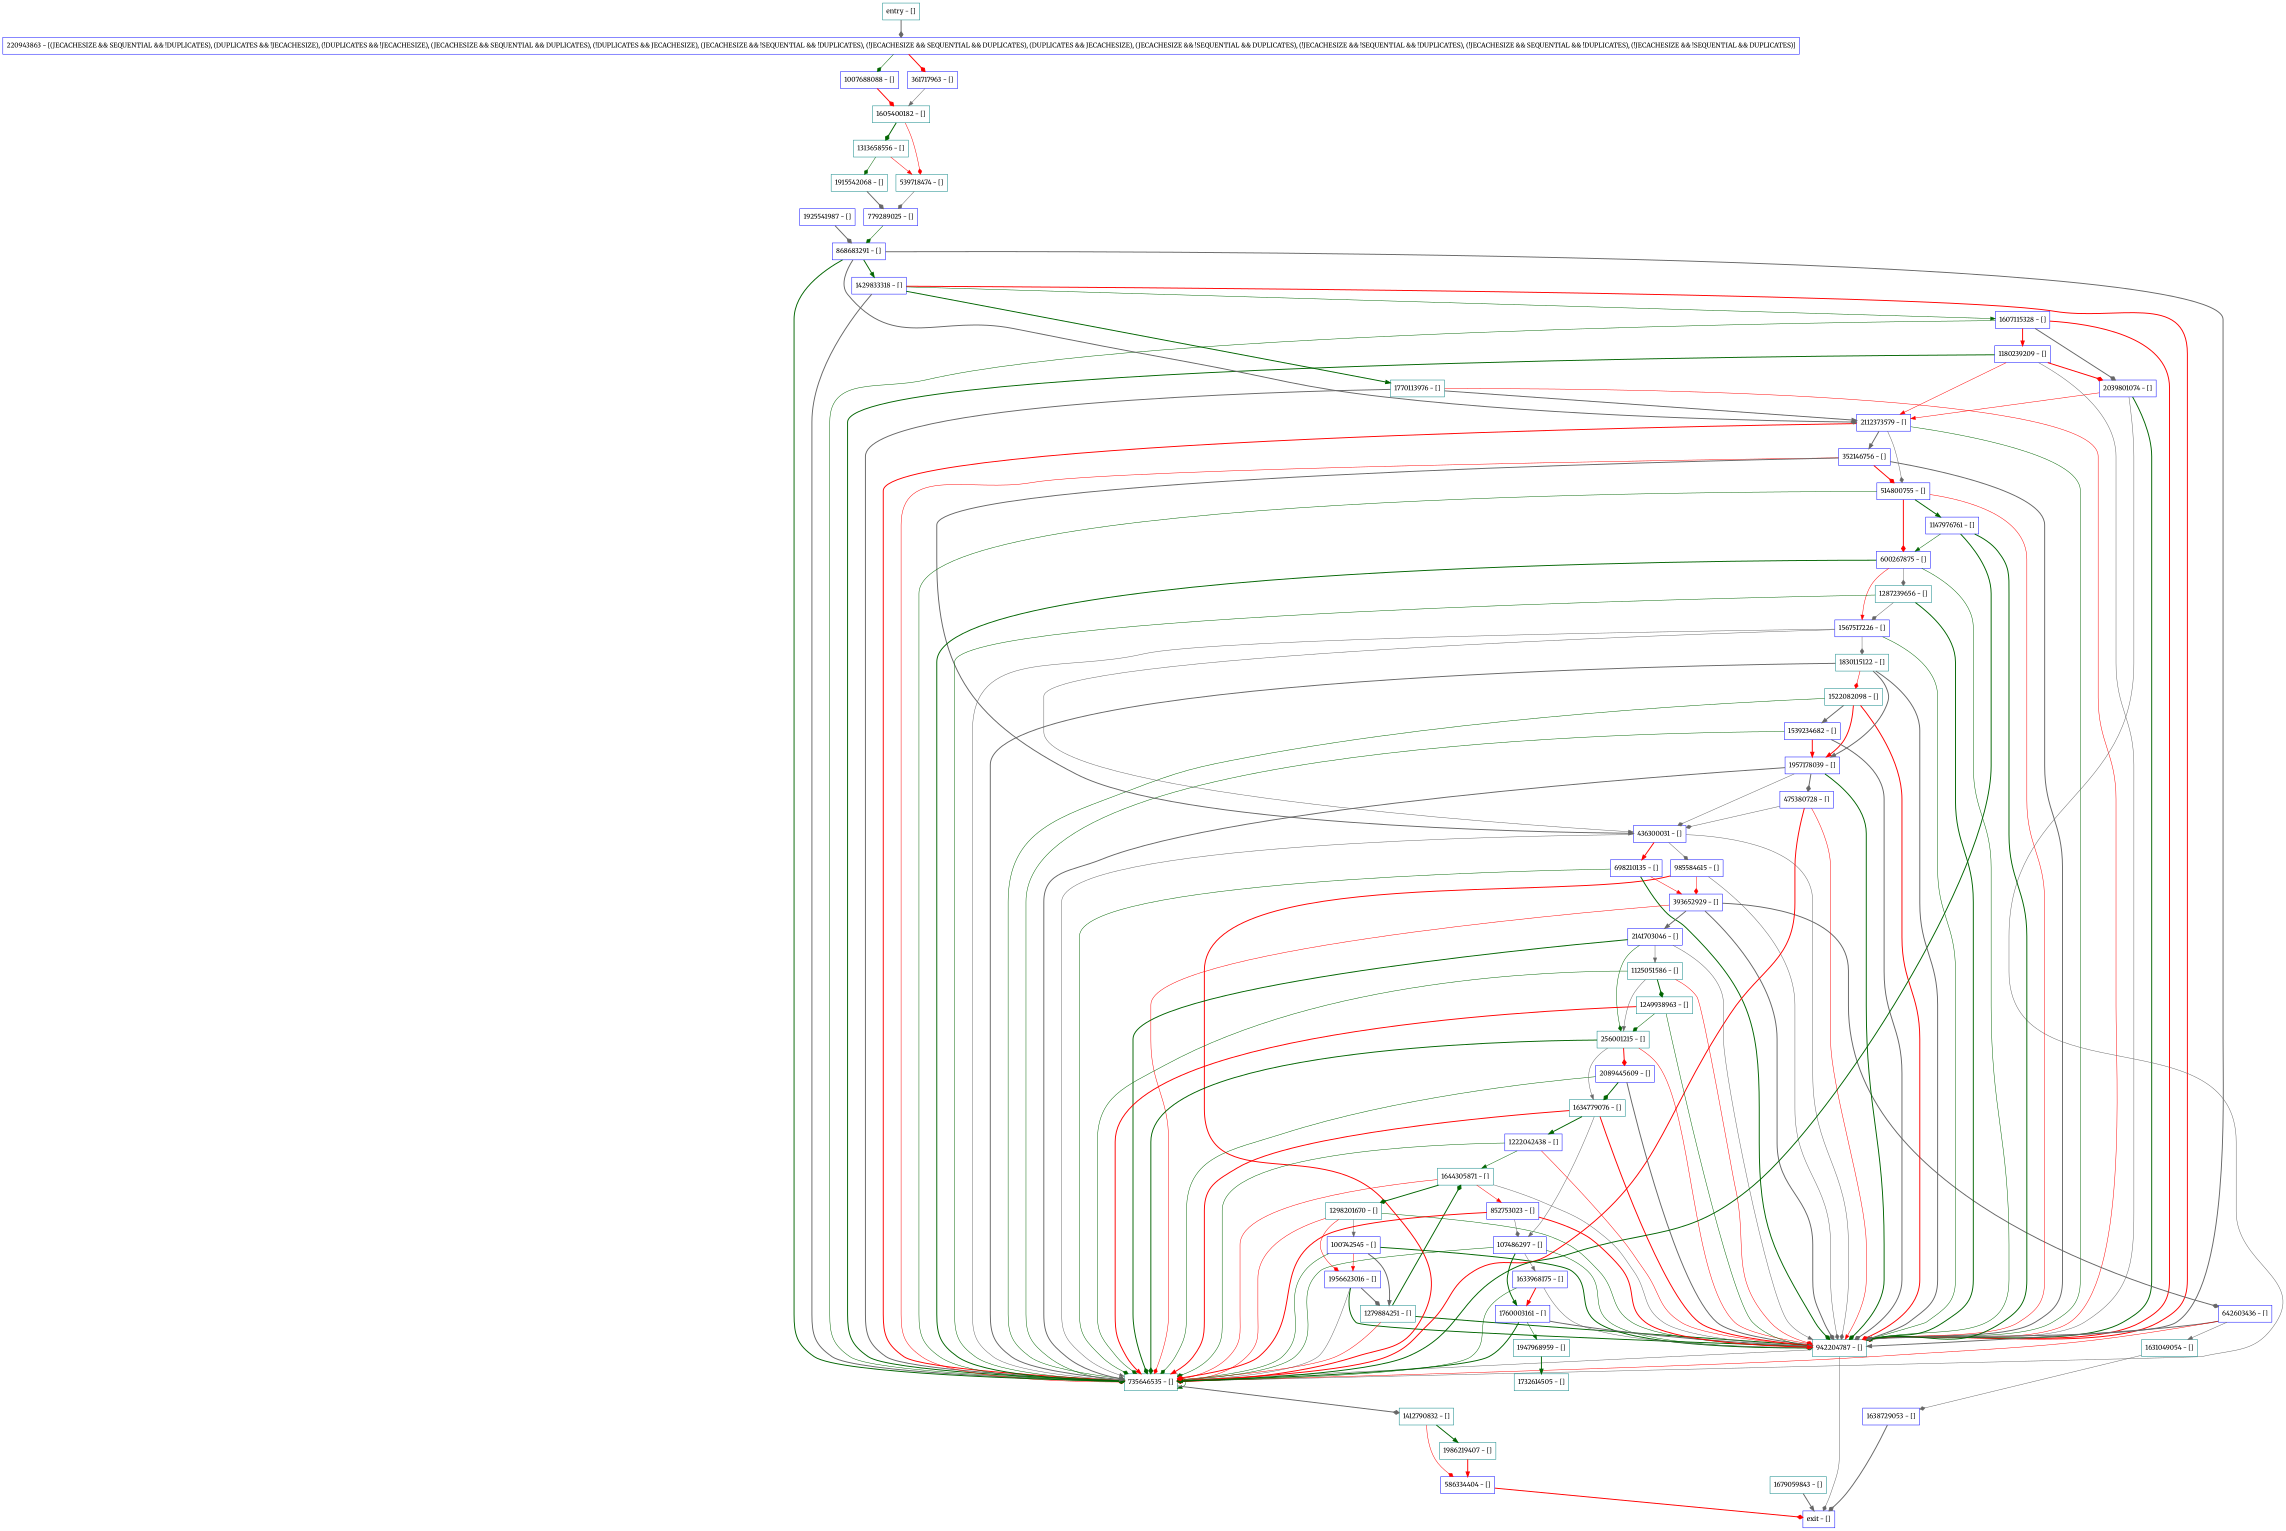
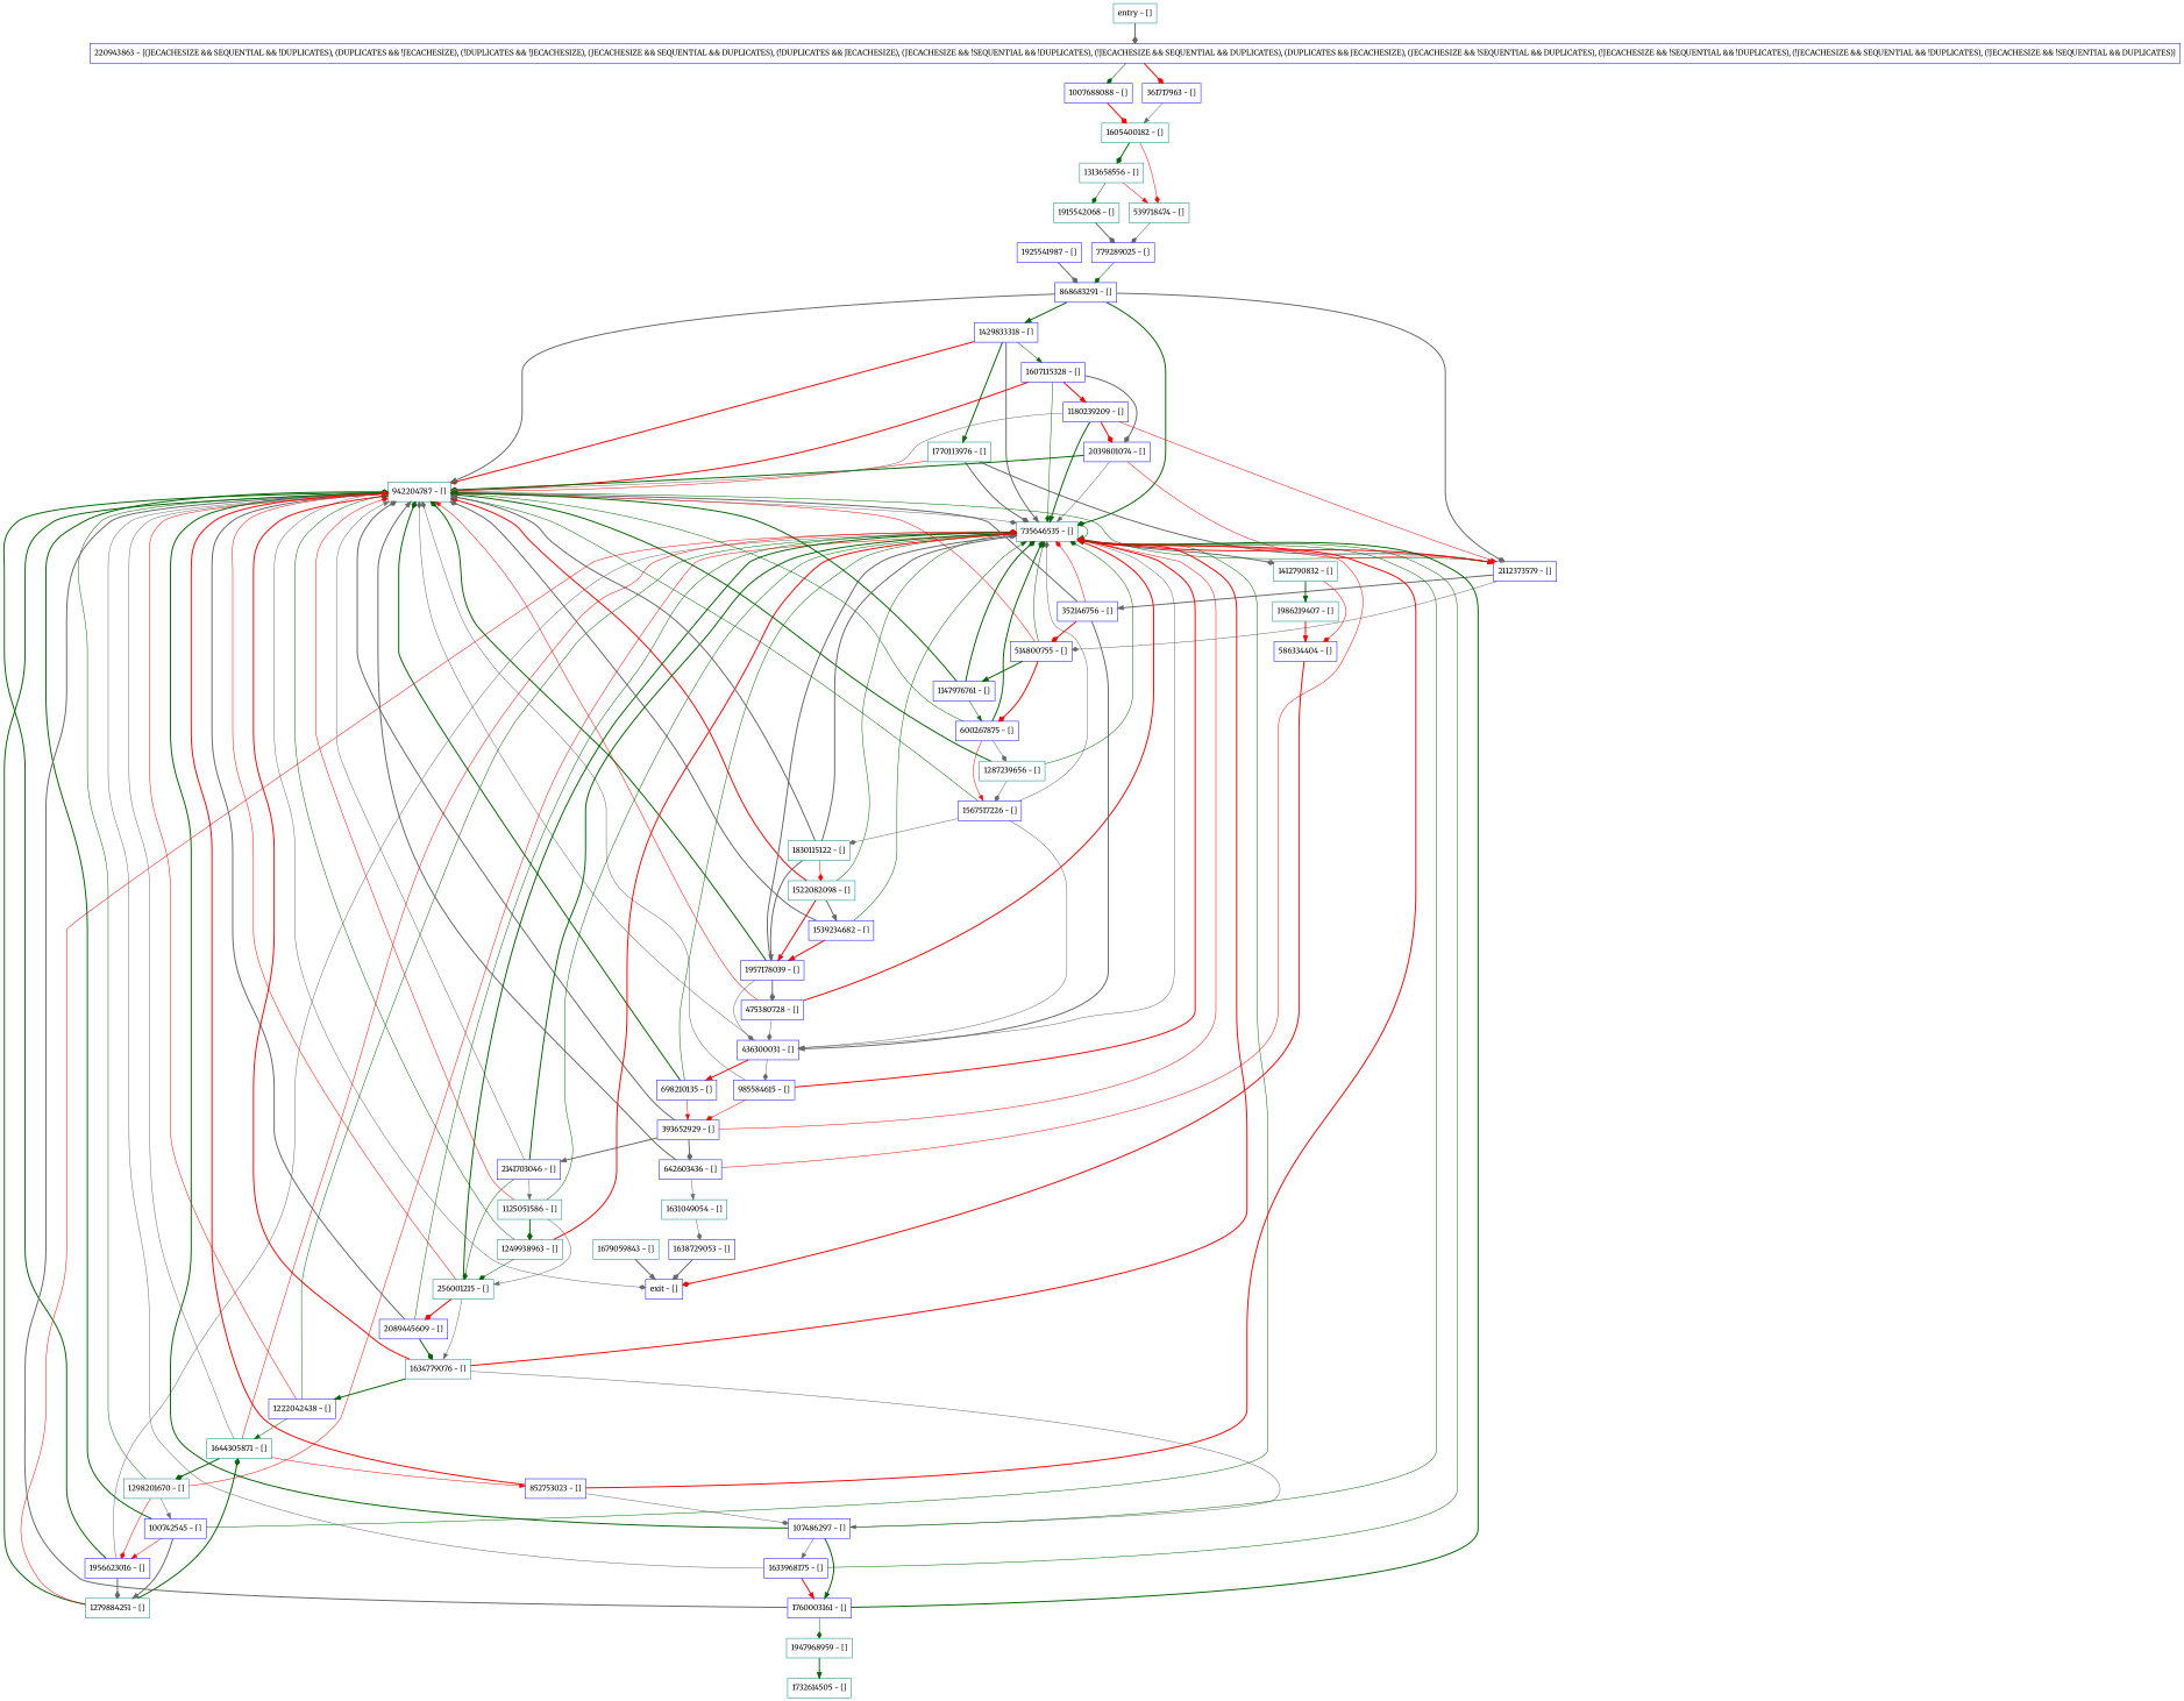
  digraph {
    fontname=Merriweather
    node [color=blue fontname=Merriweather shape=record]
    edge [arrowhead=diamond color=gray40 fontname=Merriweather style=solid]
    n1 [label="1429833318 - []"]
    n2 [color=teal label="1770113976 - []"]
    n3 [color=teal label="942204787 - []"]
    n4 [label="1607115328 - []"]
    n5 [color=teal label="735646535 - []"]
    n6 [label="2112373579 - []"]
    n7 [label="exit - []"]
    n8 [label="2039801074 - []"]
    n9 [label="1180239209 - []"]
    n10 [color=teal label="1412790832 - []"]
    n11 [color=teal label="1298201670 - []"]
    n12 [label="100742545 - []"]
    n13 [label="1956623016 - []"]
    n14 [color=teal label="1279884251 - []"]
    n15 [label="436300031 - []"]
    n16 [label="985584615 - []"]
    n17 [label="698210135 - []"]
    n18 [label="393652929 - []"]
    n19 [color=teal label="1522082098 - []"]
    n20 [label="1957178039 - []"]
    n21 [label="1539234682 - []"]
    n22 [label="475380728 - []"]
    n23 [label="2089445609 - []"]
    n24 [color=teal label="1634779076 - []"]
    n25 [label="1222042438 - []"]
    n26 [label="107486297 - []"]
    n27 [label="2141703046 - []"]
    n28 [label="642603436 - []"]
    n29 [color=teal label="256001215 - []"]
    n30 [color=teal label="1125051586 - []"]
    n31 [color=teal label="1631049054 - []"]
    n32 [label="352146756 - []"]
    n33 [label="514800755 - []"]
    n34 [label="1925541987 - []"]
    n35 [label="868683291 - []"]
    n36 [color=teal label="1679059843 - []"]
    n37 [label="600267875 - []"]
    n38 [label="1147976761 - []"]
    n39 [color=teal label="1915542068 - []"]
    n40 [label="779289025 - []"]
    n41 [color=teal label="1249938963 - []"]
    n42 [label="1638729053 - []"]
    n43 [label="1567517226 - []"]
    n44 [color=teal label="1287239656 - []"]
    n45 [color=teal label="entry - []"]
    n46 [label="220943863 - [(JECACHESIZE && SEQUENTIAL && !DUPLICATES), (DUPLICATES && !JECACHESIZE), (!DUPLICATES && !JECACHESIZE), (JECACHESIZE && SEQUENTIAL && DUPLICATES), (!DUPLICATES && JECACHESIZE), (JECACHESIZE && !SEQUENTIAL && !DUPLICATES), (!JECACHESIZE && SEQUENTIAL && DUPLICATES), (DUPLICATES && JECACHESIZE), (JECACHESIZE && !SEQUENTIAL && DUPLICATES), (!JECACHESIZE && !SEQUENTIAL && !DUPLICATES), (!JECACHESIZE && SEQUENTIAL && !DUPLICATES), (!JECACHESIZE && !SEQUENTIAL && DUPLICATES)]"]
    n47 [label="1007688088 - []"]
    n48 [label="361717963 - []"]
    n49 [color=teal label="1313658556 - []"]
    n50 [color=teal label="539718474 - []"]
    n51 [color=teal label="1830115122 - []"]
    n52 [label="1633968175 - []"]
    n53 [label="1760003161 - []"]
    n54 [color=teal label="1947968959 - []"]
    n55 [color=teal label="1644305871 - []"]
    n56 [label="852753023 - []"]
    n57 [color=teal label="1732614505 - []"]
    n58 [color=teal label="1605400182 - []"]
    n59 [color=teal label="1986219407 - []"]
    n60 [label="586334404 - []"]
    n1 -> n2 [arrowhead=normal color=darkgreen style=bold]
    n1 -> n3 [color=red style=bold]
    n1 -> n4 [arrowhead=normal color=darkgreen]
    n1 -> n5 [arrowhead=normal style=bold]
    n2 -> n3 [color=red]
    n2 -> n5 [style=bold]
    n2 -> n6 [arrowhead=normal style=bold]
    n3 -> n5
    n3 -> n7
    n4 -> n3 [color=red style=bold]
    n4 -> n5 [color=darkgreen]
    n4 -> n8 [style=bold]
    n4 -> n9 [arrowhead=normal color=red style=bold]
    n5 -> n5 [arrowhead=normal color=darkgreen]
    n5 -> n10 [style=bold]
    n6 -> n3 [color=darkgreen]
-   n6 -> n5 [arrowhead=normal color=red style=bold]
+   n5 -> n6 [arrowhead=normal color=red style=bold]
    n6 -> n32 [arrowhead=normal style=bold]
    n6 -> n33
-   n8 -> n3 [arrowhead=normal color=darkgreen style=bold]
+   n8 -> n3 [color=darkgreen style=bold]
    n8 -> n5 [arrowhead=normal]
    n8 -> n6 [arrowhead=normal color=red]
    n9 -> n3 [arrowhead=normal]
    n9 -> n5 [arrowhead=normal color=darkgreen style=bold]
    n9 -> n6 [arrowhead=normal color=red]
    n9 -> n8 [color=red style=bold]
    n10 -> n59 [arrowhead=normal color=darkgreen style=bold]
    n10 -> n60 [color=red]
    n11 -> n3 [color=darkgreen]
    n11 -> n5 [color=red]
    n11 -> n12 [arrowhead=normal]
    n11 -> n13 [color=red]
    n12 -> n3 [color=darkgreen style=bold]
    n12 -> n5 [arrowhead=normal color=darkgreen]
    n12 -> n13 [arrowhead=normal color=red]
    n12 -> n14 [arrowhead=normal style=bold]
    n13 -> n3 [color=darkgreen style=bold]
    n13 -> n5
    n13 -> n14 [style=bold]
    n14 -> n3 [arrowhead=normal color=darkgreen style=bold]
    n14 -> n5 [color=red]
    n14 -> n55 [color=darkgreen style=bold]
    n15 -> n3
    n15 -> n5 [arrowhead=normal]
    n15 -> n16
    n15 -> n17 [arrowhead=normal color=red style=bold]
    n16 -> n3
    n16 -> n5 [color=red style=bold]
    n16 -> n18 [color=red]
    n17 -> n3 [color=darkgreen style=bold]
    n17 -> n5 [color=darkgreen]
    n17 -> n18 [arrowhead=normal color=red]
    n18 -> n3 [style=bold]
    n18 -> n5 [color=red]
    n18 -> n27 [arrowhead=normal style=bold]
    n18 -> n28 [style=bold]
    n19 -> n3 [color=red style=bold]
    n19 -> n5 [color=darkgreen]
    n19 -> n20 [arrowhead=normal color=red style=bold]
    n19 -> n21 [arrowhead=normal style=bold]
    n20 -> n3 [color=darkgreen style=bold]
    n20 -> n5 [style=bold]
    n20 -> n15
    n20 -> n22 [style=bold]
    n21 -> n3 [style=bold]
    n21 -> n5 [arrowhead=normal color=darkgreen]
    n21 -> n20 [arrowhead=normal color=red style=bold]
    n22 -> n3 [arrowhead=normal color=red]
    n22 -> n5 [arrowhead=normal color=red style=bold]
    n22 -> n15
    n23 -> n3 [arrowhead=normal style=bold]
    n23 -> n5 [color=darkgreen]
    n23 -> n24 [color=darkgreen style=bold]
    n24 -> n3 [color=red style=bold]
    n24 -> n5 [arrowhead=normal color=red style=bold]
    n24 -> n25 [arrowhead=normal color=darkgreen style=bold]
    n24 -> n26 [arrowhead=normal]
    n25 -> n3 [arrowhead=normal color=red]
    n25 -> n5 [color=darkgreen]
    n25 -> n55 [arrowhead=normal color=darkgreen]
-   n26 -> n3 [color=darkgreen]
+   n26 -> n3 [color=darkgreen style=bold]
    n26 -> n5 [arrowhead=normal color=darkgreen]
    n26 -> n52 [arrowhead=normal]
    n26 -> n53 [arrowhead=normal color=darkgreen style=bold]
    n27 -> n3 [arrowhead=normal]
    n27 -> n5 [color=darkgreen style=bold]
    n27 -> n29 [color=darkgreen]
    n27 -> n30 [arrowhead=normal]
    n28 -> n3 [arrowhead=normal style=bold]
    n28 -> n5 [color=red]
    n28 -> n31 [arrowhead=normal]
    n29 -> n3 [arrowhead=normal color=red]
    n29 -> n5 [color=darkgreen style=bold]
    n29 -> n23 [color=red style=bold]
    n29 -> n24 [arrowhead=normal]
    n30 -> n3 [color=red]
    n30 -> n5 [color=darkgreen]
    n30 -> n29 [arrowhead=normal]
    n30 -> n41 [color=darkgreen style=bold]
    n31 -> n42
    n32 -> n3 [arrowhead=normal style=bold]
    n32 -> n5 [color=red]
    n32 -> n15 [arrowhead=normal style=bold]
    n32 -> n33 [color=red style=bold]
    n33 -> n3 [color=red]
    n33 -> n5 [color=darkgreen]
    n33 -> n37 [color=red style=bold]
    n33 -> n38 [arrowhead=normal color=darkgreen style=bold]
    n34 -> n35 [style=bold]
    n35 -> n1 [arrowhead=normal color=darkgreen style=bold]
    n35 -> n3 [arrowhead=normal style=bold]
    n35 -> n5 [color=darkgreen style=bold]
    n35 -> n6 [style=bold]
    n36 -> n7 [arrowhead=normal style=bold]
    n37 -> n3 [color=darkgreen]
    n37 -> n5 [color=darkgreen style=bold]
    n37 -> n43 [arrowhead=normal color=red]
    n37 -> n44
    n38 -> n3 [arrowhead=normal color=darkgreen style=bold]
    n38 -> n5 [color=darkgreen style=bold]
    n38 -> n37 [arrowhead=normal color=darkgreen]
    n39 -> n40 [style=bold]
    n40 -> n35 [color=darkgreen]
    n41 -> n3 [arrowhead=normal color=darkgreen]
    n41 -> n5 [arrowhead=normal color=red style=bold]
    n41 -> n29 [color=darkgreen]
    n42 -> n7 [style=bold]
    n43 -> n3 [color=darkgreen]
    n43 -> n5
    n43 -> n15 [arrowhead=normal]
    n43 -> n51
    n44 -> n3 [color=darkgreen style=bold]
    n44 -> n5 [color=darkgreen]
    n44 -> n43
    n45 -> n46 [style=bold]
    n46 -> n47 [color=darkgreen]
    n46 -> n48 [color=red style=bold]
    n47 -> n58 [color=red style=bold]
    n48 -> n58 [arrowhead=normal]
    n49 -> n39 [color=darkgreen]
    n49 -> n50 [arrowhead=normal color=red]
    n50 -> n40
    n51 -> n3 [style=bold]
    n51 -> n5 [arrowhead=normal style=bold]
    n51 -> n19 [color=red]
    n51 -> n20 [arrowhead=normal style=bold]
    n52 -> n3
    n52 -> n5 [arrowhead=normal color=darkgreen]
    n52 -> n53 [arrowhead=normal color=red style=bold]
    n53 -> n3 [style=bold]
    n53 -> n5 [arrowhead=normal color=darkgreen style=bold]
-   n53 -> n54 [arrowhead=normal color=darkgreen]
+   n53 -> n54 [color=darkgreen]
    n54 -> n57 [arrowhead=normal color=darkgreen style=bold]
    n55 -> n3 [arrowhead=normal]
    n55 -> n5 [color=red]
    n55 -> n11 [color=darkgreen style=bold]
    n55 -> n56 [arrowhead=normal color=red]
    n56 -> n3 [arrowhead=normal color=red style=bold]
    n56 -> n5 [color=red style=bold]
    n56 -> n26
    n58 -> n49 [color=darkgreen style=bold]
    n58 -> n50 [color=red]
    n59 -> n60 [arrowhead=normal color=red style=bold]
    n60 -> n7 [color=red style=bold]
  }
